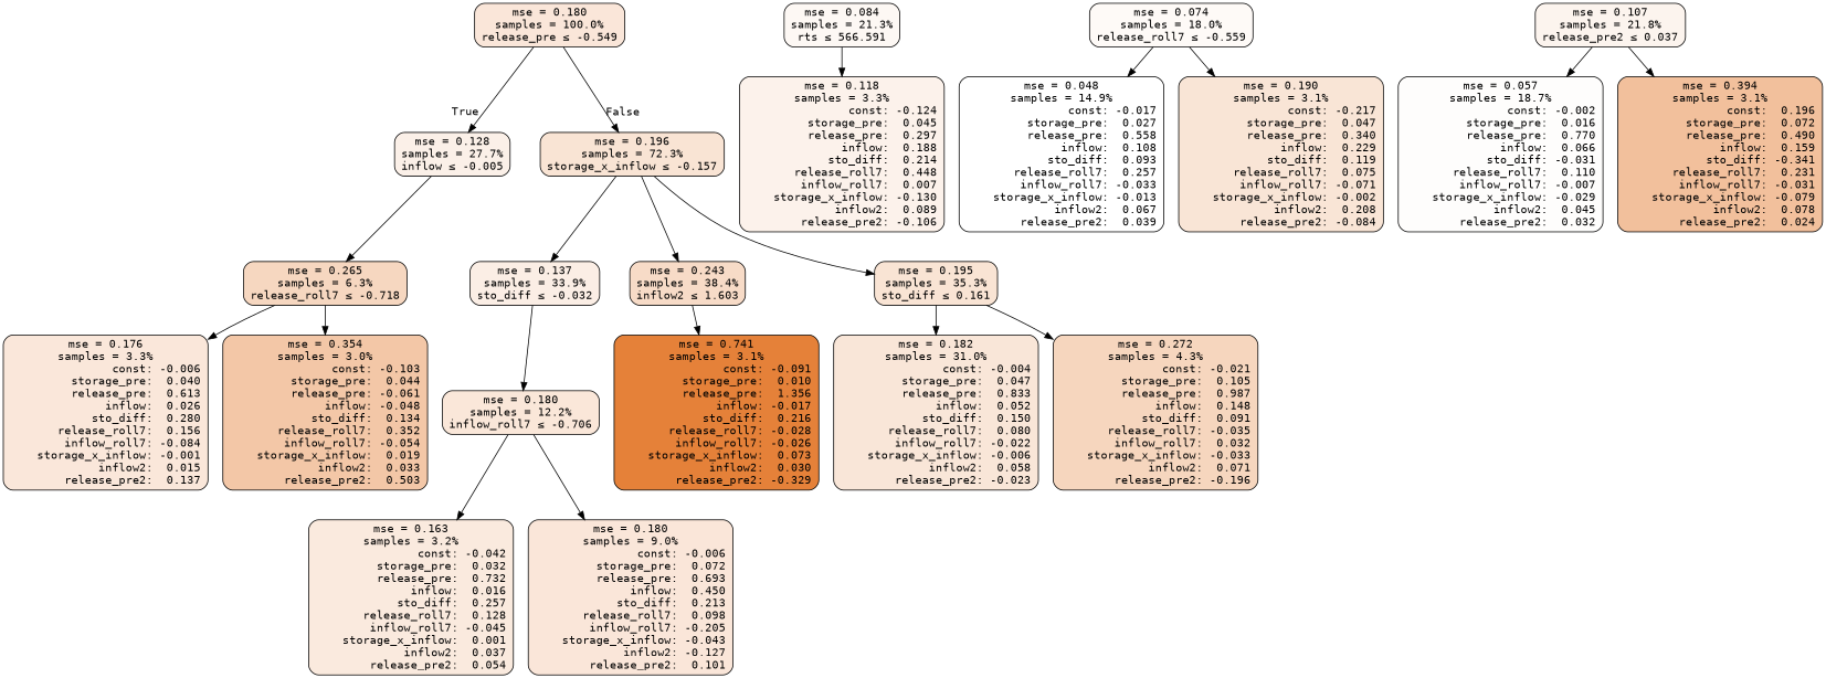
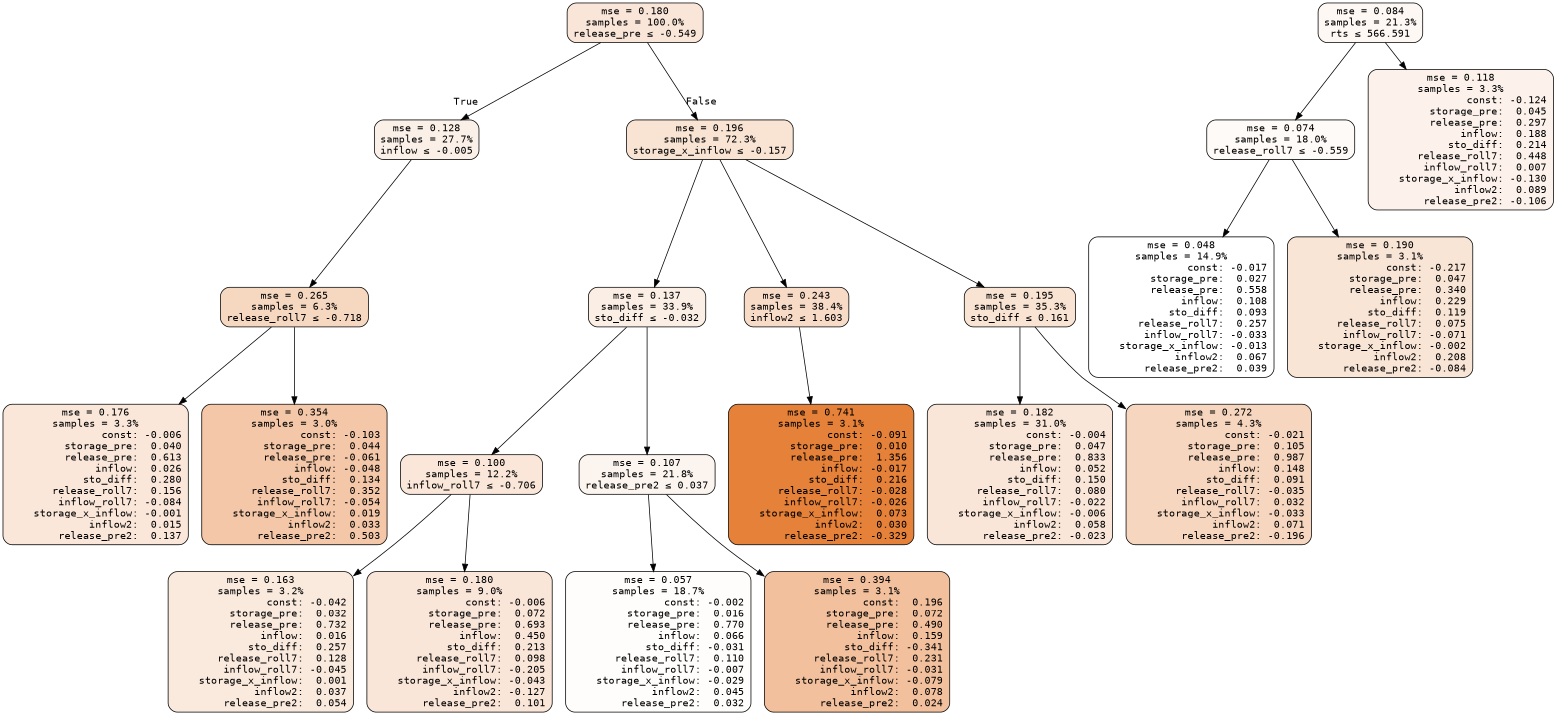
  digraph {
    fontname="DejaVu Sans Mono"
    node [color=black fillcolor="#fae6d9" fontname="DejaVu Sans Mono" shape=rectangle style="filled, rounded"]
    edge [fontname="DejaVu Sans Mono"]
    n1 [label="mse = 0.180\nsamples = 100.0%\nrelease_pre &le; -0.549"]
    n2 [fillcolor="#fbf0e8" label="mse = 0.128\nsamples = 27.7%\ninflow &le; -0.005"]
    n3 [fillcolor="#f9e4d4" label="mse = 0.196\nsamples = 72.3%\nstorage_x_inflow &le; -0.157"]
    n4 [fillcolor="#f6d7c0" label="mse = 0.265\nsamples = 6.3%\nrelease_roll7 &le; -0.718"]
    n5 [fillcolor="#fbeee5" label="mse = 0.137\nsamples = 33.9%\nsto_diff &le; -0.032"]
    n6 [fillcolor="#f7dbc7" label="mse = 0.243\nsamples = 38.4%\ninflow2 &le; 1.603"]
    n7 [fillcolor="#f9e4d4" label="mse = 0.195\nsamples = 35.3%\nsto_diff &le; 0.161"]
    n8 [fillcolor="#fdf8f4" label="mse = 0.084\nsamples = 21.3%\nrts &le; 566.591"]
    n9 [fillcolor="#fefaf7" label="mse = 0.074\nsamples = 18.0%\nrelease_roll7 &le; -0.559"]
    n10 [fillcolor="#fcf2eb" label="mse = 0.118\nsamples = 3.3%\n               const: -0.124\n         storage_pre:  0.045\n         release_pre:  0.297\n              inflow:  0.188\n            sto_diff:  0.214\n       release_roll7:  0.448\n        inflow_roll7:  0.007\n    storage_x_inflow: -0.130\n             inflow2:  0.089\n        release_pre2: -0.106"]
    n11 [fillcolor="#fae7da" label="mse = 0.176\nsamples = 3.3%\n               const: -0.006\n         storage_pre:  0.040\n         release_pre:  0.613\n              inflow:  0.026\n            sto_diff:  0.280\n       release_roll7:  0.156\n        inflow_roll7: -0.084\n    storage_x_inflow: -0.001\n             inflow2:  0.015\n        release_pre2:  0.137"]
    n12 [fillcolor="#f3c7a7" label="mse = 0.354\nsamples = 3.0%\n               const: -0.103\n         storage_pre:  0.044\n         release_pre: -0.061\n              inflow: -0.048\n            sto_diff:  0.134\n       release_roll7:  0.352\n        inflow_roll7: -0.054\n    storage_x_inflow:  0.019\n             inflow2:  0.033\n        release_pre2:  0.503"]
    n13 [fillcolor="#ffffff" label="mse = 0.048\nsamples = 14.9%\n               const: -0.017\n         storage_pre:  0.027\n         release_pre:  0.558\n              inflow:  0.108\n            sto_diff:  0.093\n       release_roll7:  0.257\n        inflow_roll7: -0.033\n    storage_x_inflow: -0.013\n             inflow2:  0.067\n        release_pre2:  0.039"]
    n14 [fillcolor="#f9e5d6" label="mse = 0.190\nsamples = 3.1%\n               const: -0.217\n         storage_pre:  0.047\n         release_pre:  0.340\n              inflow:  0.229\n            sto_diff:  0.119\n       release_roll7:  0.075\n        inflow_roll7: -0.071\n    storage_x_inflow: -0.002\n             inflow2:  0.208\n        release_pre2: -0.084"]
-   n15 [fillcolor="#fae7d9" label="mse = 0.180\nsamples = 12.2%\ninflow_roll7 &le; -0.706"]
+   n15 [fillcolor="#fae7d9" label="mse = 0.100\nsamples = 12.2%\ninflow_roll7 &le; -0.706"]
    n16 [fillcolor="#fcf4ee" label="mse = 0.107\nsamples = 21.8%\nrelease_pre2 &le; 0.037"]
    n17 [fillcolor="#e58139" label="mse = 0.741\nsamples = 3.1%\n               const: -0.091\n         storage_pre:  0.010\n         release_pre:  1.356\n              inflow: -0.017\n            sto_diff:  0.216\n       release_roll7: -0.028\n        inflow_roll7: -0.026\n    storage_x_inflow:  0.073\n             inflow2:  0.030\n        release_pre2: -0.329"]
    n18 [fillcolor="#faeade" label="mse = 0.163\nsamples = 3.2%\n               const: -0.042\n         storage_pre:  0.032\n         release_pre:  0.732\n              inflow:  0.016\n            sto_diff:  0.257\n       release_roll7:  0.128\n        inflow_roll7: -0.045\n    storage_x_inflow:  0.001\n             inflow2:  0.037\n        release_pre2:  0.054"]
    n19 [label="mse = 0.180\nsamples = 9.0%\n               const: -0.006\n         storage_pre:  0.072\n         release_pre:  0.693\n              inflow:  0.450\n            sto_diff:  0.213\n       release_roll7:  0.098\n        inflow_roll7: -0.205\n    storage_x_inflow: -0.043\n             inflow2: -0.127\n        release_pre2:  0.101"]
    n20 [fillcolor="#fefdfc" label="mse = 0.057\nsamples = 18.7%\n               const: -0.002\n         storage_pre:  0.016\n         release_pre:  0.770\n              inflow:  0.066\n            sto_diff: -0.031\n       release_roll7:  0.110\n        inflow_roll7: -0.007\n    storage_x_inflow: -0.029\n             inflow2:  0.045\n        release_pre2:  0.032"]
    n21 [fillcolor="#f2c09c" label="mse = 0.394\nsamples = 3.1%\n               const:  0.196\n         storage_pre:  0.072\n         release_pre:  0.490\n              inflow:  0.159\n            sto_diff: -0.341\n       release_roll7:  0.231\n        inflow_roll7: -0.031\n    storage_x_inflow: -0.079\n             inflow2:  0.078\n        release_pre2:  0.024"]
    n22 [fillcolor="#f9e6d8" label="mse = 0.182\nsamples = 31.0%\n               const: -0.004\n         storage_pre:  0.047\n         release_pre:  0.833\n              inflow:  0.052\n            sto_diff:  0.150\n       release_roll7:  0.080\n        inflow_roll7: -0.022\n    storage_x_inflow: -0.006\n             inflow2:  0.058\n        release_pre2: -0.023"]
    n23 [fillcolor="#f6d6be" label="mse = 0.272\nsamples = 4.3%\n               const: -0.021\n         storage_pre:  0.105\n         release_pre:  0.987\n              inflow:  0.148\n            sto_diff:  0.091\n       release_roll7: -0.035\n        inflow_roll7:  0.032\n    storage_x_inflow: -0.033\n             inflow2:  0.071\n        release_pre2: -0.196"]
    n1 -> n2 [headlabel=True labelangle=45 labeldistance=2.5]
    n1 -> n3 [headlabel=False labelangle=-45 labeldistance=2.5]
    n2 -> n4
    n3 -> n5
    n3 -> n6
    n3 -> n7
    n4 -> n11
    n4 -> n12
    n5 -> n15
+   n5 -> n16
    n6 -> n17
    n7 -> n22
    n7 -> n23
+   n8 -> n9
    n8 -> n10
    n9 -> n13
    n9 -> n14
    n15 -> n18
    n15 -> n19
    n16 -> n20
    n16 -> n21
  }
